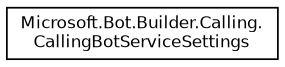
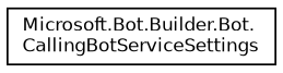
  digraph {
    rankdir=LR
-   n1 [color=black fillcolor=white fontname=Helvetica fontsize=10 height=0.2 label="Microsoft.Bot.Builder.Calling.\lCallingBotServiceSettings" shape=record style=filled width=0.4]
+   n1 [color=black fillcolor=white fontname=Helvetica fontsize=10 height=0.2 label="Microsoft.Bot.Builder.Bot.\lCallingBotServiceSettings" shape=record style=filled width=0.4]
  }
